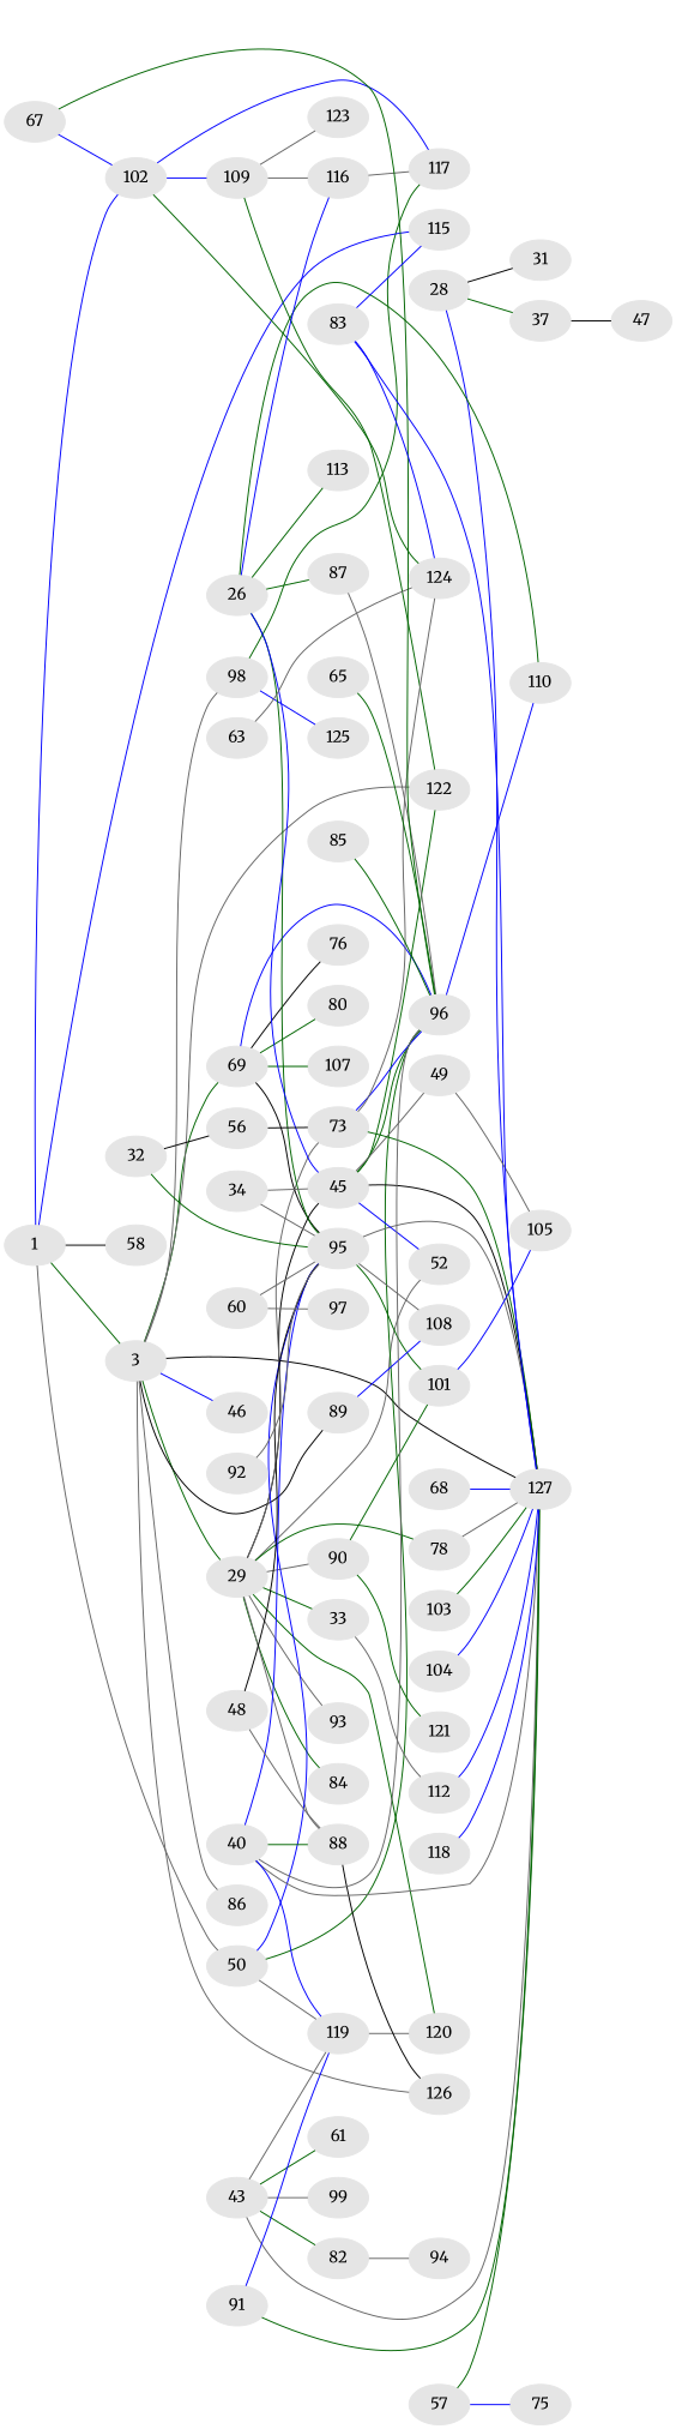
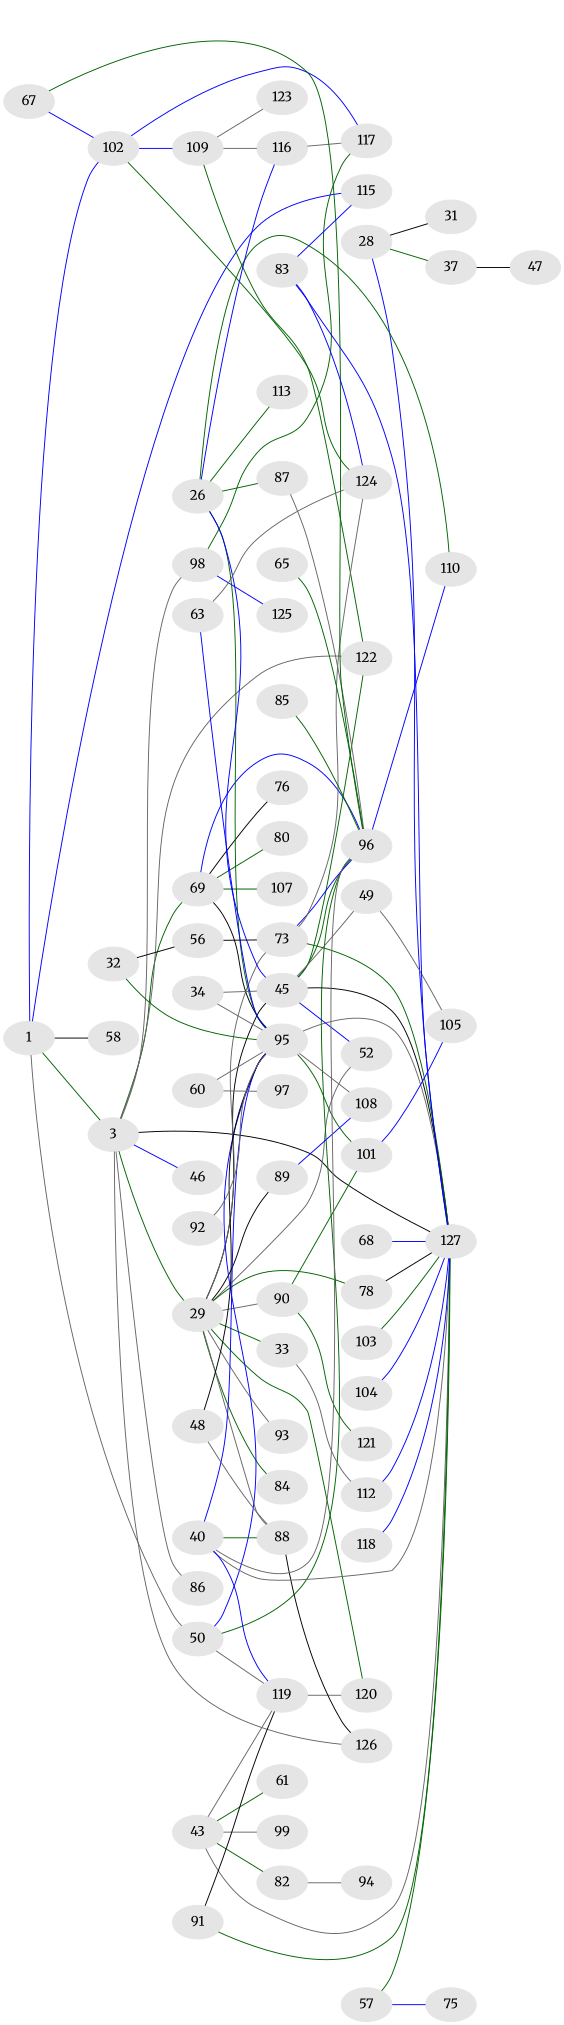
  graph {
    fontname=Merriweather
    rankdir=LR
    node [color=gray90 fontname=Merriweather style=filled]
    edge [color=gray40 fontname=Merriweather]
    3 [super="+2"]
    29 [super="+9"]
    46
    69 [super="+4"]
    86
    98 [super="+62"]
    122 [super="+6"]
    126
    127 [super="+30+114+100"]
    1
    50 [super="+10+20+38"]
    58
    102 [super="+70"]
    115
    95 [super="+39+59+53"]
    96 [super="+16+51+71+13+55"]
    119 [super="+111"]
    124
    117
    109
    28 [super="+17"]
    31
    37
    45 [super="+41"]
    33
    52
    73 [super="+8"]
    78
    84
    88 [super="+64"]
    89
    90 [super="+77"]
    93
    120
    76
    80
    107
    125
    26 [super="+24"]
    87 [super="+81"]
    110 [super="+79"]
    113
    116
    49
    108
    101 [super="+25"]
    47
    112
    121
    32
    56
    34
    40 [super="+18"]
    43
    61
    82 [super="+66"]
    99
    94
    105
    48
    57
    75
    60
    97
    63
    65
    67
    68
    83
    85
    91
    92
    123
    103
    104
    118
    3 -- 29 [color=darkgreen]
    3 -- 46 [color=blue]
    3 -- 69 [color=darkgreen]
    3 -- 86
    3 -- 98
    3 -- 122
    3 -- 126
    3 -- 127 [color=black weight=2]
    29 -- 45 [color=black]
    29 -- 33 [color=darkgreen]
    29 -- 52
    29 -- 73
    29 -- 78 [color=darkgreen]
    29 -- 84 [color=darkgreen]
    29 -- 88
-   3 -- 89 [color=black]
+   29 -- 89 [color=black]
    29 -- 90 [weight=2]
    29 -- 93
    29 -- 120 [color=darkgreen]
    69 -- 95 [color=black]
    69 -- 96 [color=blue]
    69 -- 76 [color=black]
    69 -- 80 [color=darkgreen]
    69 -- 107 [color=darkgreen]
    98 -- 117 [color=darkgreen]
    98 -- 125 [color=blue]
    1 -- 3 [color=darkgreen weight=2]
    1 -- 50
    1 -- 58 [color=black]
    1 -- 102 [color=blue weight=2]
    1 -- 115 [color=blue]
    50 -- 95 [color=blue]
    50 -- 96 [color=darkgreen weight=2]
    50 -- 119
    102 -- 124 [color=darkgreen]
    102 -- 117 [color=blue]
    102 -- 109 [color=blue]
    95 -- 127 [weight=2]
    95 -- 108
    95 -- 101 [color=darkgreen]
    96 -- 110 [color=blue]
    119 -- 120
    109 -- 122 [color=darkgreen]
    109 -- 116
    109 -- 123
    28 -- 127 [color=blue]
    28 -- 31 [color=black]
    28 -- 37 [color=darkgreen]
    37 -- 47 [color=black]
    45 -- 122 [color=darkgreen]
    45 -- 127 [color=black weight=2]
    45 -- 96 [color=darkgreen weight=2]
    45 -- 52 [color=blue]
    45 -- 49
    33 -- 112
    73 -- 127 [color=darkgreen weight=2]
    73 -- 96 [color=blue weight=2]
    73 -- 124
-   78 -- 127
+   78 -- 127 [color=black]
    88 -- 126 [color=black]
    89 -- 108 [color=blue]
    90 -- 101 [color=darkgreen]
    90 -- 121 [color=darkgreen]
    26 -- 95 [color=darkgreen weight=3]
    26 -- 45 [color=blue]
    26 -- 87 [color=darkgreen]
    26 -- 110 [color=darkgreen]
    26 -- 113 [color=darkgreen]
    26 -- 116 [color=blue]
    87 -- 96
    116 -- 117
    49 -- 105
    101 -- 105 [color=blue]
    112 -- 127 [color=blue]
    32 -- 95 [color=darkgreen]
    32 -- 56 [color=black]
    56 -- 73 [color=black]
    34 -- 95
    34 -- 45
    40 -- 127 [weight=2]
    40 -- 95 [color=blue]
    40 -- 96 [weight=2]
    40 -- 119 [color=blue weight=2]
    40 -- 88 [color=darkgreen weight=2]
    43 -- 127
    43 -- 119
    43 -- 61 [color=darkgreen]
    43 -- 82 [color=darkgreen]
    43 -- 99
    82 -- 94
    48 -- 95 [color=black]
    48 -- 88
    57 -- 127 [color=darkgreen]
    57 -- 75 [color=blue]
    60 -- 95
    60 -- 97
+   63 -- 95 [color=blue]
    63 -- 124
    65 -- 96 [color=darkgreen]
    67 -- 102 [color=blue]
    67 -- 96 [color=darkgreen]
    68 -- 127 [color=blue]
    83 -- 127 [color=blue]
    83 -- 115 [color=blue]
    83 -- 124 [color=blue]
    85 -- 96 [color=darkgreen]
    91 -- 127 [color=darkgreen]
-   91 -- 119 [color=blue]
+   91 -- 119 [color=black]
    92 -- 95
    103 -- 127 [color=darkgreen]
    104 -- 127 [color=blue]
    118 -- 127 [color=blue]
  }
